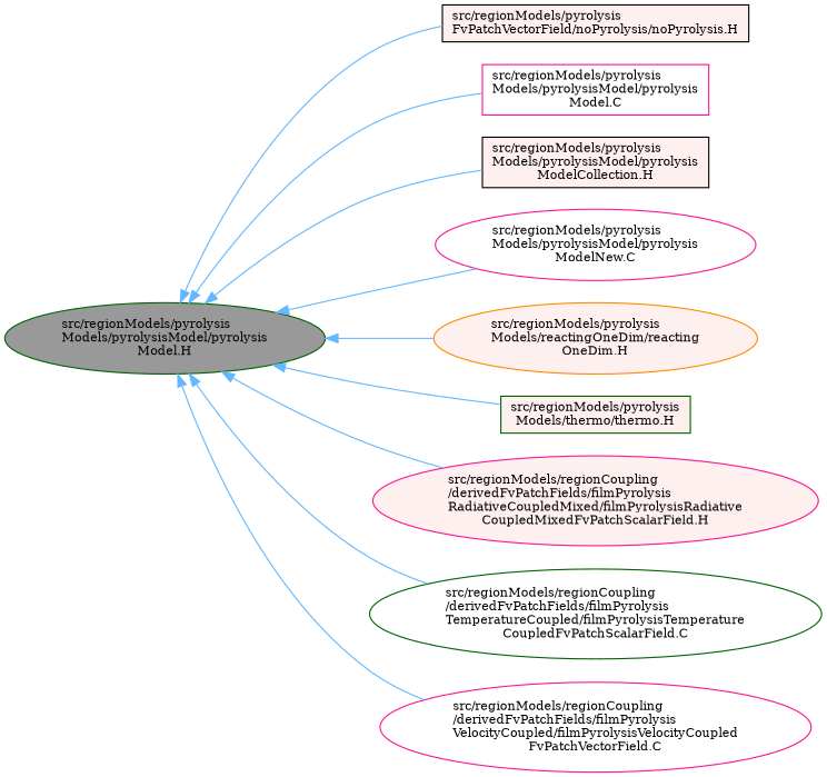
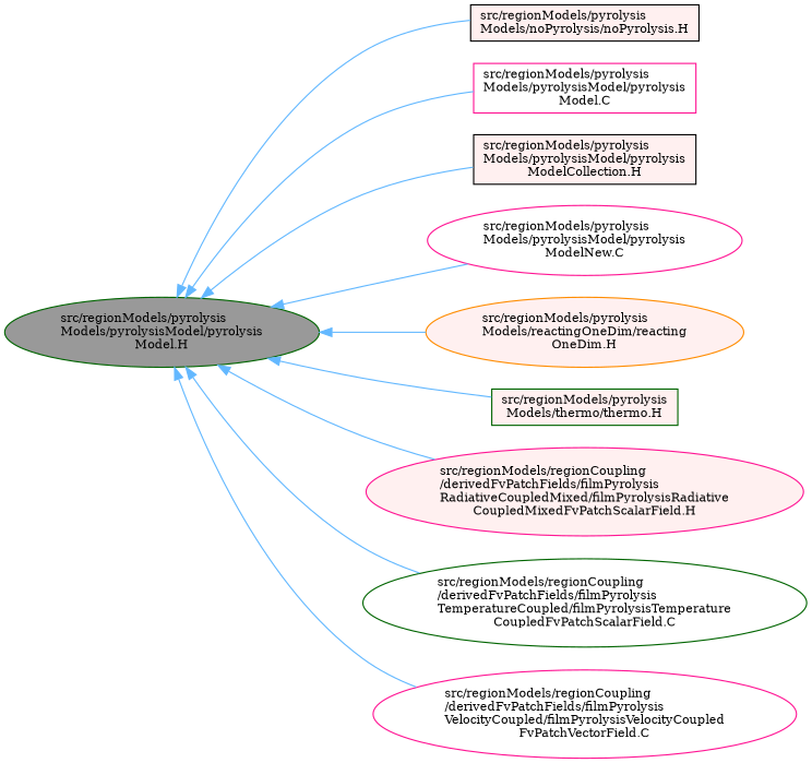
  digraph {
    rankdir=LR
    fontname="DejaVu Serif"
    node [color=deeppink fillcolor="#FFF0F0" fontname="DejaVu Serif" fontsize=10 shape=ellipse style=filled]
    edge [color=steelblue1 dir=back fontname="DejaVu Serif" fontsize=10 labelfontname=Helvetica labelfontsize=10 style=solid]
    n1 [color=darkgreen fillcolor=grey60 fontcolor=black height=0.2 label="src/regionModels/pyrolysis\lModels/pyrolysisModel/pyrolysis\lModel.H" width=0.4]
-   n2 [color=black height=0.2 label="src/regionModels/pyrolysis\lFvPatchVectorField/noPyrolysis/noPyrolysis.H" shape=box width=0.4]
+   n2 [color=black height=0.2 label="src/regionModels/pyrolysis\lModels/noPyrolysis/noPyrolysis.H" shape=box width=0.4]
    n3 [fillcolor=white height=0.2 label="src/regionModels/pyrolysis\lModels/pyrolysisModel/pyrolysis\lModel.C" shape=box width=0.4]
    n4 [color=black height=0.2 label="src/regionModels/pyrolysis\lModels/pyrolysisModel/pyrolysis\lModelCollection.H" shape=box width=0.4]
    n5 [fillcolor=white height=0.2 label="src/regionModels/pyrolysis\lModels/pyrolysisModel/pyrolysis\lModelNew.C" width=0.4]
    n6 [color=darkorange height=0.2 label="src/regionModels/pyrolysis\lModels/reactingOneDim/reacting\lOneDim.H" width=0.4]
    n7 [color=darkgreen height=0.2 label="src/regionModels/pyrolysis\lModels/thermo/thermo.H" shape=box width=0.4]
    n8 [height=0.2 label="src/regionModels/regionCoupling\l/derivedFvPatchFields/filmPyrolysis\lRadiativeCoupledMixed/filmPyrolysisRadiative\lCoupledMixedFvPatchScalarField.H" width=0.4]
    n9 [color=darkgreen fillcolor=white height=0.2 label="src/regionModels/regionCoupling\l/derivedFvPatchFields/filmPyrolysis\lTemperatureCoupled/filmPyrolysisTemperature\lCoupledFvPatchScalarField.C" width=0.4]
    n10 [fillcolor=white height=0.2 label="src/regionModels/regionCoupling\l/derivedFvPatchFields/filmPyrolysis\lVelocityCoupled/filmPyrolysisVelocityCoupled\lFvPatchVectorField.C" width=0.4]
    n1 -> n2
    n1 -> n3
    n1 -> n4
    n1 -> n5
    n1 -> n6
    n1 -> n7
    n1 -> n8
    n1 -> n9
    n1 -> n10
  }
